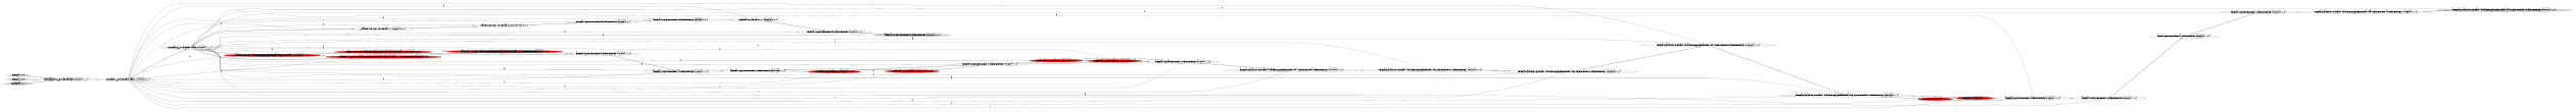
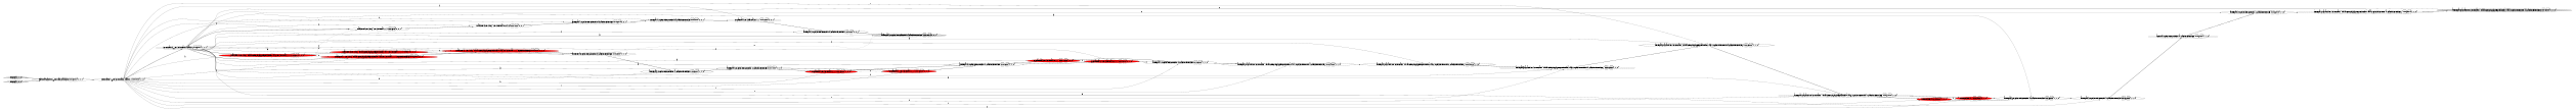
  digraph {
    rankdir=LR
    node [fillcolor=white shape=ellipse style=filled]
    edge [style=bold]
    n1 [label="assertEquals(l1,sn.getServerForConnection(null,Collections.EMPTY_SET))@@@8@@@['0', '0', '1']"]
    n2 [label="assertEquals(l1,sn.getServerForConnection(null,Collections.EMPTY_SET))@@@9@@@['0', '0', '1']"]
    n3 [fillcolor=lightgray label="testGroups['0', '1', '0']" shape=diamond]
    n4 [label="LocatorLoadSnapshot sn = new LocatorLoadSnapshot()@@@3@@@['1', '1', '1']"]
    n5 [fillcolor=lightgray label="assertEquals(Arrays.asList(new ServerLocation((((edu.fdu.CPPDG.tinypdg.pe.ExpressionInfo@119dbd),sn.getServersForQueue(\"b\",Collections.EMPTY_SET,5))@@@42@@@['1', '1', '0']"]
    n6 [fillcolor=red label="sn.addServer(l1,new String((((edu.fdu.CPPDG.tinypdg.pe.ExpressionInfo@119b61,new ServerLoad(1,1,1,1))@@@6@@@['1', '0', '0']"]
    n7 [fillcolor=red label="sn.addServer(l2,new String((((edu.fdu.CPPDG.tinypdg.pe.ExpressionInfo@119b71,new ServerLoad(1,1,1,1))@@@9@@@['1', '0', '0']"]
    n8 [fillcolor=red label="sn.addServer(l1,\"\",new String((((edu.fdu.CPPDG.tinypdg.pe.ExpressionInfo@119ca2,new ServerLoad(1,1,1,1),LOAD_POLL_INTERVAL)@@@6@@@['0', '1', '0']"]
    n9 [label="sn.addServer(l1,new String((((,new ServerLoad(1,1,1,1))@@@6@@@['0', '0', '1']"]
    n10 [label="sn.updateLoad(l1,new ServerLoad(200,1,1,1))@@@10@@@['0', '0', '1']"]
    n11 [label="assertEquals(l2,sn.getServerForConnection(null,Collections.EMPTY_SET))@@@11@@@['0', '0', '1']"]
    n12 [fillcolor=red label="sn.addServer(l2,\"\",new String((((edu.fdu.CPPDG.tinypdg.pe.ExpressionInfo@119cb4,new ServerLoad(1,1,1,1),LOAD_POLL_INTERVAL)@@@9@@@['0', '1', '0']"]
    n13 [label="assertNotNull(sn.getServerForConnection(null,Collections.EMPTY_SET))@@@12@@@['1', '1', '0']"]
    n14 [fillcolor=red label="sn.removeServer(l1)@@@34@@@['1', '0', '0']"]
    n15 [label="assertEquals(l2,sn.getServerForConnection(\"b\",Collections.EMPTY_SET))@@@35@@@['1', '1', '0']"]
    n16 [fillcolor=red label="sn.removeServer(l1,\"\")@@@34@@@['0', '1', '0']"]
    n17 [label="assertEquals(l2,sn.getServerForConnection(\"b\",Collections.EMPTY_SET))@@@16@@@['1', '1', '0']"]
    n18 [fillcolor=red label="sn.updateLoad(l2,new ServerLoad(100,1,1,1))@@@17@@@['1', '0', '0']"]
    n19 [fillcolor=red label="sn.updateLoad(l2,\"\",new ServerLoad(100,1,1,1))@@@17@@@['0', '1', '0']"]
    n20 [label="assertEquals(l2,sn.getServerForConnection(\"b\",Collections.EMPTY_SET))@@@36@@@['1', '1', '0']"]
    n21 [label="assertNull(sn.getServerForConnection(\"a\",Collections.EMPTY_SET))@@@37@@@['1', '1', '0']"]
    n22 [label="ServerLocation l2 = new ServerLocation(\"localhost\",2)@@@5@@@['1', '1', '1']"]
    n23 [label="assertEquals(Arrays.asList(new ServerLocation((((edu.fdu.CPPDG.tinypdg.pe.ExpressionInfo@119d51),sn.getServersForQueue(null,Collections.EMPTY_SET,-1))@@@28@@@['1', '1', '0']"]
    n24 [label="sn.addServer(l2,new String((((,new ServerLoad(100,.2f,1,.2f))@@@7@@@['0', '0', '1']"]
    n25 [label="assertEquals(Arrays.asList(new ServerLocation((((edu.fdu.CPPDG.tinypdg.pe.ExpressionInfo@119d3c),sn.getServersForQueue(\"b\",Collections.EMPTY_SET,-1))@@@25@@@['1', '1', '0']"]
    n26 [label="assertEquals(Arrays.asList(new ServerLocation((((edu.fdu.CPPDG.tinypdg.pe.ExpressionInfo@119d66),sn.getServersForQueue(\"b\",Collections.EMPTY_SET,5))@@@31@@@['1', '1', '0']"]
    n27 [fillcolor=lightgray label="assertEquals(l2,sn.getServerForConnection(null,Collections.EMPTY_SET))@@@12@@@['0', '0', '1']"]
    n28 [label="assertEquals(Arrays.asList(new ServerLocation((((edu.fdu.CPPDG.tinypdg.pe.ExpressionInfo@119d28),sn.getServersForQueue(\"c\",Collections.EMPTY_SET,-1))@@@22@@@['1', '1', '0']"]
    n29 [label="assertEquals(l2,sn.getServerForConnection(\"c\",Collections.EMPTY_SET))@@@38@@@['1', '1', '0']"]
    n30 [label="assertEquals(l2,sn.getServerForConnection(\"c\",Collections.EMPTY_SET))@@@14@@@['1', '1', '0']"]
    n31 [label="assertEquals(l1,sn.getServerForConnection(\"a\",Collections.EMPTY_SET))@@@13@@@['1', '1', '0']"]
    n32 [label="assertEquals(Arrays.asList(new ServerLocation((((edu.fdu.CPPDG.tinypdg.pe.ExpressionInfo@119d14),sn.getServersForQueue(\"a\",Collections.EMPTY_SET,-1))@@@19@@@['1', '1', '0']"]
    n33 [label="assertEquals(l1,sn.getServerForConnection(\"b\",Collections.EMPTY_SET))@@@18@@@['1', '1', '0']"]
    n34 [fillcolor=lightgray label="testGroups['1', '0', '0']" shape=diamond]
    n35 [label="ServerLocation l1 = new ServerLocation(\"localhost\",1)@@@4@@@['1', '1', '1']"]
    n36 [fillcolor=red label="sn.updateLoad(l1,new ServerLoad(10,1,1,1))@@@15@@@['1', '0', '0']"]
    n37 [fillcolor=red label="sn.updateLoad(l1,\"\",new ServerLoad(10,1,1,1))@@@15@@@['0', '1', '0']"]
    n38 [label="assertEquals(Arrays.asList(new ServerLocation((((edu.fdu.CPPDG.tinypdg.pe.ExpressionInfo@119daa),sn.getServersForQueue(\"a\",Collections.EMPTY_SET,-1))@@@39@@@['1', '1', '0']"]
-   n39 [fillcolor=lightgray label="testUpdateLoad['0', '0', '1']" shape=diamond]
    n1 -> n2
    n2 -> n10
    n3 -> n4
    n4 -> n35
    n6 -> n7
    n6 -> n8 [label=0 style=dashed]
    n6 -> n9 [label=0 style=dashed]
    n7 -> n12 [label=0 style=dashed]
    n7 -> n13
    n8 -> n12
    n9 -> n24
    n10 -> n11
    n11 -> n27
    n12 -> n13
    n13 -> n27 [label=0 style=dashed]
    n13 -> n31
    n14 -> n15
    n14 -> n16 [label=0 style=dashed]
    n15 -> n20
    n16 -> n15
    n17 -> n18
    n17 -> n19
    n18 -> n19 [label=0 style=dashed]
    n18 -> n33
    n19 -> n33
    n20 -> n21
    n21 -> n29
    n22 -> n5 [label=l2 style=solid]
    n22 -> n6
    n22 -> n7 [label=l2 style=solid]
    n22 -> n8
    n22 -> n9
    n22 -> n11 [label=l2 style=solid]
    n22 -> n12 [label=l2 style=solid]
    n22 -> n15 [label=l2 style=solid]
    n22 -> n17 [label=l2 style=solid]
    n22 -> n18 [label=l2 style=solid]
    n22 -> n19 [label=l2 style=solid]
    n22 -> n20 [label=l2 style=solid]
    n22 -> n23 [label=l2 style=solid]
    n22 -> n24 [label=l2 style=solid]
    n22 -> n25 [label=l2 style=solid]
    n22 -> n26 [label=l2 style=solid]
    n22 -> n27 [label=l2 style=solid]
    n22 -> n28 [label=l2 style=solid]
    n22 -> n29 [label=l2 style=solid]
    n22 -> n30 [label=l2 style=solid]
    n23 -> n26
    n24 -> n1
    n25 -> n23
    n26 -> n14
    n26 -> n16
    n28 -> n25
    n29 -> n38
    n30 -> n36
    n30 -> n37
    n31 -> n30
    n32 -> n28
    n33 -> n32
    n34 -> n4
    n35 -> n1 [label=l1 style=solid]
    n35 -> n2 [label=l1 style=solid]
    n35 -> n6 [label=l1 style=solid]
    n35 -> n8 [label=l1 style=solid]
    n35 -> n9 [label=l1 style=solid]
    n35 -> n10 [label=l1 style=solid]
    n35 -> n14 [label=l1 style=solid]
    n35 -> n16 [label=l1 style=solid]
    n35 -> n22
    n35 -> n23 [label=l1 style=solid]
    n35 -> n25 [label=l1 style=solid]
    n35 -> n26 [label=l1 style=solid]
    n35 -> n31 [label=l1 style=solid]
    n35 -> n32 [label=l1 style=solid]
    n35 -> n33 [label=l1 style=solid]
    n35 -> n36 [label=l1 style=solid]
    n35 -> n37 [label=l1 style=solid]
    n36 -> n17
    n36 -> n37 [label=0 style=dashed]
    n37 -> n17
    n38 -> n5
-   n39 -> n4
  }
